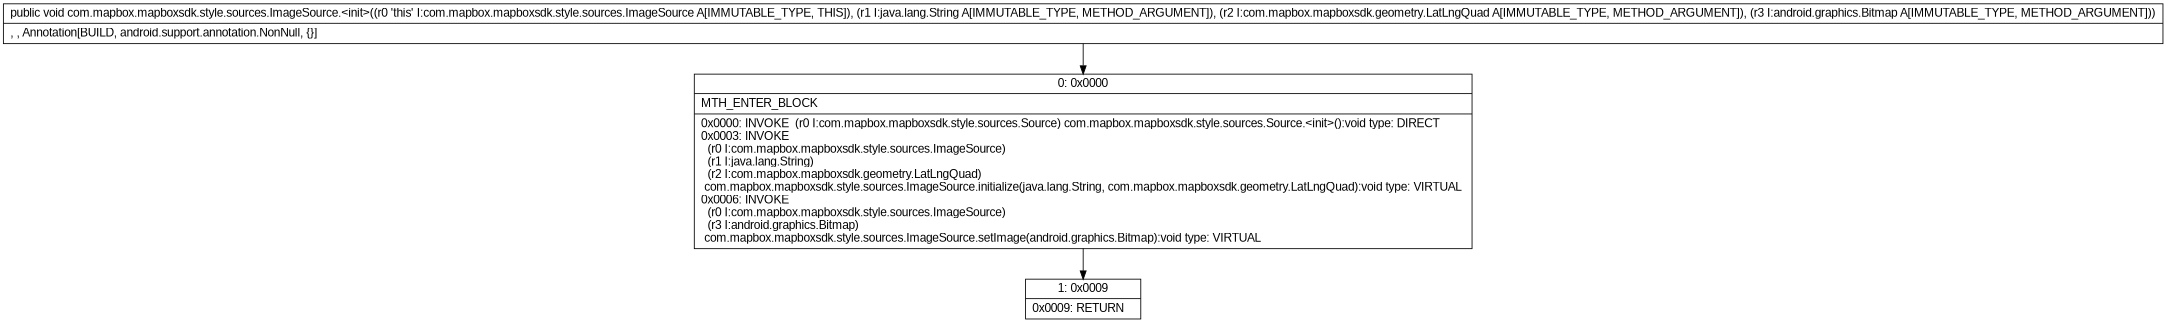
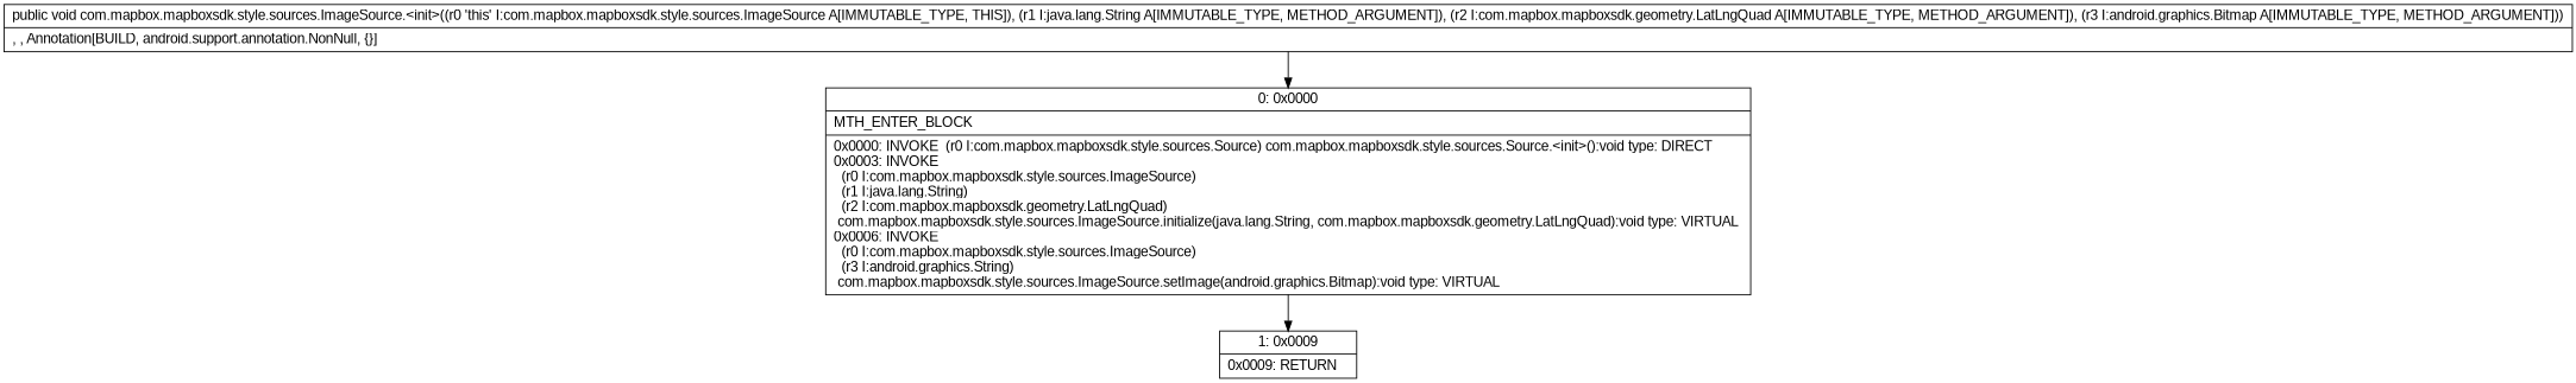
  digraph {
    fontname="Liberation Sans"
    node [shape=record fontname="Liberation Sans"]
    edge [fontname="Liberation Sans"]
-   n1 [label="{0\:\ 0x0000|MTH_ENTER_BLOCK\l|0x0000: INVOKE  (r0 I:com.mapbox.mapboxsdk.style.sources.Source) com.mapbox.mapboxsdk.style.sources.Source.\<init\>():void type: DIRECT \l0x0003: INVOKE  \l  (r0 I:com.mapbox.mapboxsdk.style.sources.ImageSource)\l  (r1 I:java.lang.String)\l  (r2 I:com.mapbox.mapboxsdk.geometry.LatLngQuad)\l com.mapbox.mapboxsdk.style.sources.ImageSource.initialize(java.lang.String, com.mapbox.mapboxsdk.geometry.LatLngQuad):void type: VIRTUAL \l0x0006: INVOKE  \l  (r0 I:com.mapbox.mapboxsdk.style.sources.ImageSource)\l  (r3 I:android.graphics.Bitmap)\l com.mapbox.mapboxsdk.style.sources.ImageSource.setImage(android.graphics.Bitmap):void type: VIRTUAL \l}"]
+   n1 [label="{0\:\ 0x0000|MTH_ENTER_BLOCK\l|0x0000: INVOKE  (r0 I:com.mapbox.mapboxsdk.style.sources.Source) com.mapbox.mapboxsdk.style.sources.Source.\<init\>():void type: DIRECT \l0x0003: INVOKE  \l  (r0 I:com.mapbox.mapboxsdk.style.sources.ImageSource)\l  (r1 I:java.lang.String)\l  (r2 I:com.mapbox.mapboxsdk.geometry.LatLngQuad)\l com.mapbox.mapboxsdk.style.sources.ImageSource.initialize(java.lang.String, com.mapbox.mapboxsdk.geometry.LatLngQuad):void type: VIRTUAL \l0x0006: INVOKE  \l  (r0 I:com.mapbox.mapboxsdk.style.sources.ImageSource)\l  (r3 I:android.graphics.String)\l com.mapbox.mapboxsdk.style.sources.ImageSource.setImage(android.graphics.Bitmap):void type: VIRTUAL \l}"]
    n2 [label="{1\:\ 0x0009|0x0009: RETURN   \l}"]
    n3 [label="{public void com.mapbox.mapboxsdk.style.sources.ImageSource.\<init\>((r0 'this' I:com.mapbox.mapboxsdk.style.sources.ImageSource A[IMMUTABLE_TYPE, THIS]), (r1 I:java.lang.String A[IMMUTABLE_TYPE, METHOD_ARGUMENT]), (r2 I:com.mapbox.mapboxsdk.geometry.LatLngQuad A[IMMUTABLE_TYPE, METHOD_ARGUMENT]), (r3 I:android.graphics.Bitmap A[IMMUTABLE_TYPE, METHOD_ARGUMENT]))  | , , Annotation[BUILD, android.support.annotation.NonNull, \{\}]\l}"]
    n1 -> n2
    n3 -> n1
  }
